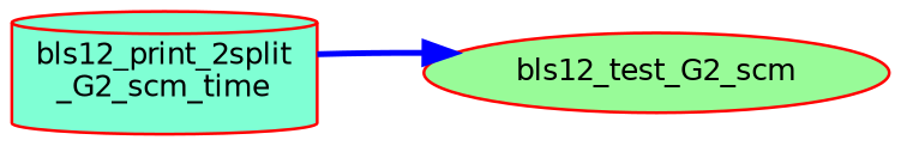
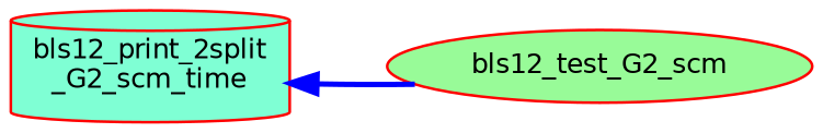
  digraph {
    rankdir=LR
    node [color=red fontname=Helvetica fontsize=10 style=filled]
    n1 [fillcolor=aquamarine fontcolor=black height=0.2 label="bls12_print_2split\l_G2_scm_time" shape=cylinder width=0.4]
    n2 [fillcolor=palegreen height=0.2 label=bls12_test_G2_scm shape=ellipse width=0.4]
-   n2 -> n1 [color=blue dir=back fontname=Helvetica fontsize=10 labelfontname=Helvetica labelfontsize=10 style=bold]
+   n1 -> n2 [color=blue dir=back fontname=Helvetica fontsize=10 labelfontname=Helvetica labelfontsize=10 style=bold]
  }
